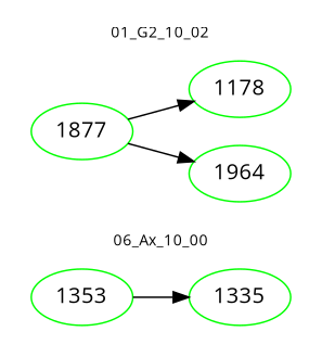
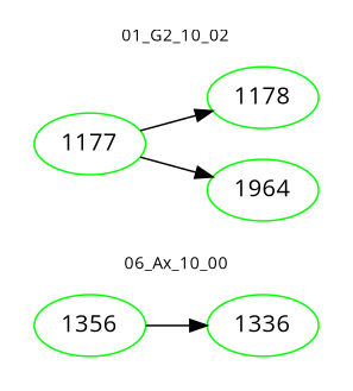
  digraph {
    fontname="Open Sans"
    rankdir=LR
    node [color=green fontname="Open Sans"]
    edge [color=black fontname="Open Sans"]
-   n1 [label=1353]
-   n2 [label=1335]
-   n3 [label=1877]
+   n1 [label=1356]
+   n2 [label=1336]
+   n3 [label=1177]
    n4 [label=1964]
    n5 [label=1178]
    subgraph cluster_1 {
      color=white
      fontsize=10
      label="06_Ax_10_00"
      n1
      n2
    }
    subgraph cluster_2 {
      color=white
      fontsize=10
      label="01_G2_10_02"
      n3
      n4
      n5
    }
    n1 -> n2
    n3 -> n4
    n3 -> n5
  }
